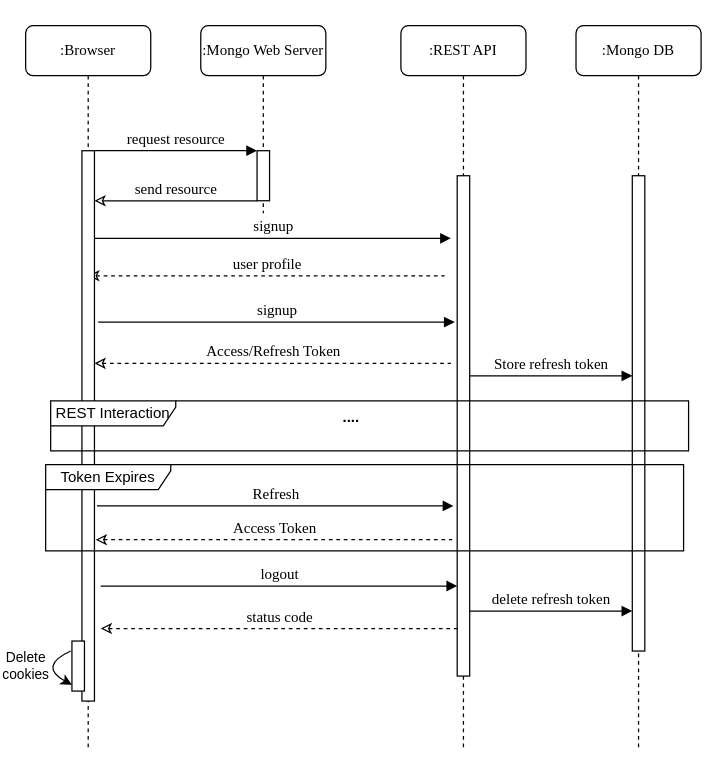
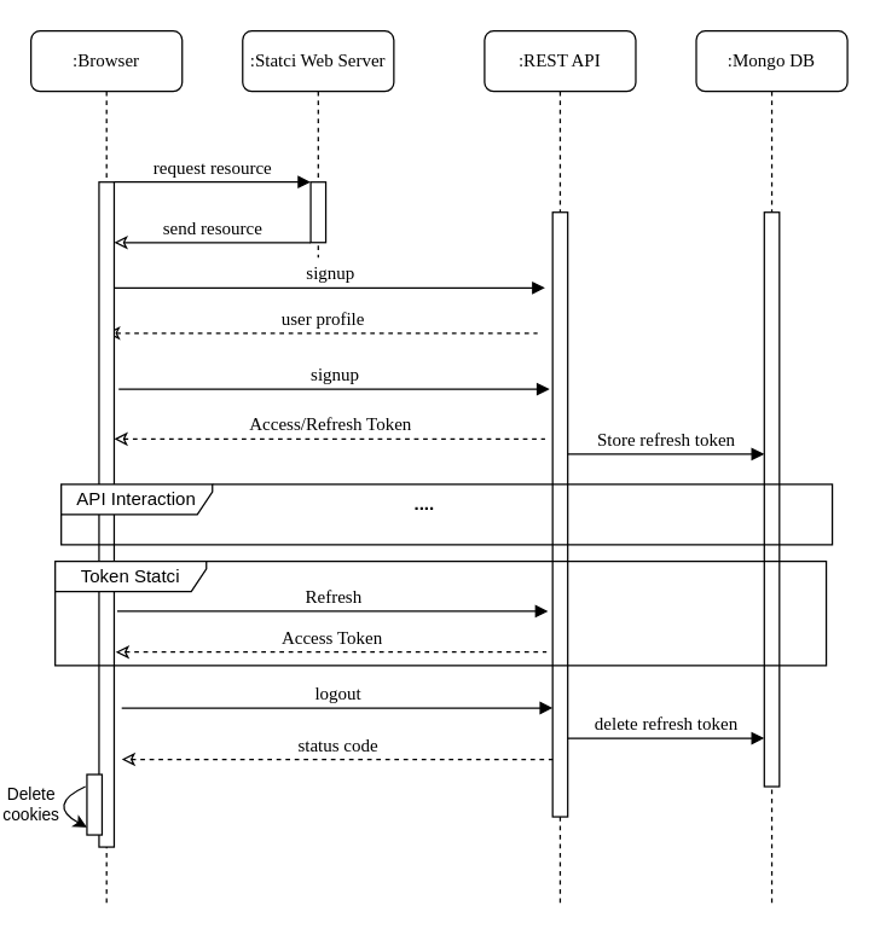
  <mxCell id="0" />
  <mxCell id="1" parent="0" />
- <mxCell id="2" value=":Mongo Web Server" style="shape=umlLifeline;perimeter=lifelinePerimeter;whiteSpace=wrap;html=1;container=1;collapsible=0;recursiveResize=0;outlineConnect=0;rounded=1;shadow=0;comic=0;labelBackgroundColor=none;strokeWidth=1;fontFamily=Verdana;fontSize=12;align=center;" parent="1" vertex="1"><mxGeometry x="160" y="20" width="100" height="150" as="geometry" /></mxCell>
+ <mxCell id="2" value=":Statci Web Server" style="shape=umlLifeline;perimeter=lifelinePerimeter;whiteSpace=wrap;html=1;container=1;collapsible=0;recursiveResize=0;outlineConnect=0;rounded=1;shadow=0;comic=0;labelBackgroundColor=none;strokeWidth=1;fontFamily=Verdana;fontSize=12;align=center;" parent="1" vertex="1"><mxGeometry x="160" y="20" width="100" height="150" as="geometry" /></mxCell>
  <mxCell id="3" value="" style="html=1;points=[];perimeter=orthogonalPerimeter;rounded=0;shadow=0;comic=0;labelBackgroundColor=none;strokeWidth=1;fontFamily=Verdana;fontSize=12;align=center;" parent="2" vertex="1"><mxGeometry x="45" y="100" width="10" height="40" as="geometry" /></mxCell>
  <mxCell id="4" value="send resource" style="html=1;verticalAlign=bottom;endArrow=none;entryX=0;entryY=0;labelBackgroundColor=none;fontFamily=Verdana;fontSize=12;edgeStyle=elbowEdgeStyle;elbow=vertical;startArrow=classic;startFill=0;" edge="1" parent="2"><mxGeometry relative="1" as="geometry"><mxPoint x="-85" y="140" as="sourcePoint" /><mxPoint x="45" y="140" as="targetPoint" /></mxGeometry></mxCell>
  <mxCell id="5" value="user profile" style="html=1;verticalAlign=bottom;endArrow=none;labelBackgroundColor=none;fontFamily=Verdana;fontSize=12;startArrow=classic;startFill=0;dashed=1;" edge="1" parent="2"><mxGeometry relative="1" as="geometry"><mxPoint x="-90" y="200" as="sourcePoint" /><mxPoint x="195" y="200" as="targetPoint" /></mxGeometry></mxCell>
  <mxCell id="6" value=":REST API" style="shape=umlLifeline;perimeter=lifelinePerimeter;whiteSpace=wrap;html=1;container=1;collapsible=0;recursiveResize=0;outlineConnect=0;rounded=1;shadow=0;comic=0;labelBackgroundColor=none;strokeWidth=1;fontFamily=Verdana;fontSize=12;align=center;" parent="1" vertex="1"><mxGeometry x="320" y="20" width="100" height="580" as="geometry" /></mxCell>
  <mxCell id="7" value="" style="html=1;points=[];perimeter=orthogonalPerimeter;rounded=0;shadow=0;comic=0;labelBackgroundColor=none;strokeWidth=1;fontFamily=Verdana;fontSize=12;align=center;" parent="6" vertex="1"><mxGeometry x="45" y="120" width="10" height="400" as="geometry" /></mxCell>
  <mxCell id="8" value=":Mongo DB" style="shape=umlLifeline;perimeter=lifelinePerimeter;whiteSpace=wrap;html=1;container=1;collapsible=0;recursiveResize=0;outlineConnect=0;rounded=1;shadow=0;comic=0;labelBackgroundColor=none;strokeWidth=1;fontFamily=Verdana;fontSize=12;align=center;" parent="1" vertex="1"><mxGeometry x="460" y="20" width="100" height="580" as="geometry" /></mxCell>
  <mxCell id="9" value="" style="html=1;points=[];perimeter=orthogonalPerimeter;rounded=0;shadow=0;comic=0;labelBackgroundColor=none;strokeWidth=1;fontFamily=Verdana;fontSize=12;align=center;" parent="8" vertex="1"><mxGeometry x="45" y="120" width="10" height="380" as="geometry" /></mxCell>
  <mxCell id="10" value="delete refresh token" style="html=1;verticalAlign=bottom;endArrow=block;entryX=0;entryY=0;labelBackgroundColor=none;fontFamily=Verdana;fontSize=12;edgeStyle=elbowEdgeStyle;elbow=vertical;" edge="1" parent="8"><mxGeometry relative="1" as="geometry"><mxPoint x="-85" y="468" as="sourcePoint" /><mxPoint x="45" y="468" as="targetPoint" /></mxGeometry></mxCell>
  <mxCell id="11" value=":Browser" style="shape=umlLifeline;perimeter=lifelinePerimeter;whiteSpace=wrap;html=1;container=1;collapsible=0;recursiveResize=0;outlineConnect=0;rounded=1;shadow=0;comic=0;labelBackgroundColor=none;strokeWidth=1;fontFamily=Verdana;fontSize=12;align=center;" parent="1" vertex="1"><mxGeometry x="20" y="20" width="100" height="580" as="geometry" /></mxCell>
  <mxCell id="12" value="" style="html=1;points=[];perimeter=orthogonalPerimeter;rounded=0;shadow=0;comic=0;labelBackgroundColor=none;strokeWidth=1;fontFamily=Verdana;fontSize=12;align=center;" parent="11" vertex="1"><mxGeometry x="45" y="100" width="10" height="440" as="geometry" /></mxCell>
  <mxCell id="13" value="Store refresh token" style="html=1;verticalAlign=bottom;endArrow=block;entryX=0;entryY=0;labelBackgroundColor=none;fontFamily=Verdana;fontSize=12;edgeStyle=elbowEdgeStyle;elbow=vertical;" parent="1" edge="1"><mxGeometry relative="1" as="geometry"><mxPoint x="375" y="300" as="sourcePoint" /><mxPoint x="505" y="300" as="targetPoint" /></mxGeometry></mxCell>
  <mxCell id="14" value="request resource" style="html=1;verticalAlign=bottom;endArrow=block;entryX=0;entryY=0;labelBackgroundColor=none;fontFamily=Verdana;fontSize=12;edgeStyle=elbowEdgeStyle;elbow=vertical;" parent="1" source="12" target="3" edge="1"><mxGeometry relative="1" as="geometry"><mxPoint x="140" y="130" as="sourcePoint" /></mxGeometry></mxCell>
  <mxCell id="15" value="" style="html=1;points=[];perimeter=orthogonalPerimeter;rounded=0;shadow=0;comic=0;labelBackgroundColor=none;strokeWidth=1;fontFamily=Verdana;fontSize=12;align=center;" parent="1" vertex="1"><mxGeometry x="57" y="512" width="10" height="40" as="geometry" /></mxCell>
  <mxCell id="16" value="signup" style="html=1;verticalAlign=bottom;endArrow=block;labelBackgroundColor=none;fontFamily=Verdana;fontSize=12;" parent="1" edge="1"><mxGeometry relative="1" as="geometry"><mxPoint x="75" y="190" as="sourcePoint" /><mxPoint x="360" y="190" as="targetPoint" /></mxGeometry></mxCell>
  <mxCell id="17" value="signup" style="html=1;verticalAlign=bottom;endArrow=block;labelBackgroundColor=none;fontFamily=Verdana;fontSize=12;" edge="1" parent="1"><mxGeometry relative="1" as="geometry"><mxPoint x="78" y="257" as="sourcePoint" /><mxPoint x="363" y="257" as="targetPoint" /></mxGeometry></mxCell>
  <mxCell id="18" value="Access/Refresh Token" style="html=1;verticalAlign=bottom;endArrow=none;labelBackgroundColor=none;fontFamily=Verdana;fontSize=12;startArrow=classic;startFill=0;dashed=1;" edge="1" parent="1"><mxGeometry relative="1" as="geometry"><mxPoint x="75" y="290" as="sourcePoint" /><mxPoint x="360" y="290" as="targetPoint" /></mxGeometry></mxCell>
  <mxCell id="19" value="logout" style="html=1;verticalAlign=bottom;endArrow=block;labelBackgroundColor=none;fontFamily=Verdana;fontSize=12;" edge="1" parent="1"><mxGeometry relative="1" as="geometry"><mxPoint x="80" y="468" as="sourcePoint" /><mxPoint x="365" y="468" as="targetPoint" /></mxGeometry></mxCell>
  <mxCell id="20" value="status code" style="html=1;verticalAlign=bottom;endArrow=none;labelBackgroundColor=none;fontFamily=Verdana;fontSize=12;startArrow=classic;startFill=0;dashed=1;" edge="1" parent="1"><mxGeometry relative="1" as="geometry"><mxPoint x="80" y="502" as="sourcePoint" /><mxPoint x="365" y="502" as="targetPoint" /></mxGeometry></mxCell>
  <mxCell id="21" value="Delete&lt;br&gt;cookies" style="endArrow=classic;html=1;rounded=0;exitX=-0.1;exitY=0.2;exitDx=0;exitDy=0;exitPerimeter=0;edgeStyle=orthogonalEdgeStyle;curved=1;entryX=0;entryY=0.875;entryDx=0;entryDy=0;entryPerimeter=0;" edge="1" parent="1" source="15" target="15"><mxGeometry x="-0.038" y="-10" width="50" height="50" relative="1" as="geometry"><mxPoint x="450" y="498" as="sourcePoint" /><mxPoint x="500" y="448" as="targetPoint" /><Array as="points"><mxPoint x="30" y="532" /></Array><mxPoint x="-5" y="-9" as="offset" /></mxGeometry></mxCell>
- <mxCell id="22" value="REST Interaction" style="shape=umlFrame;whiteSpace=wrap;html=1;pointerEvents=0;width=100;height=20;" vertex="1" parent="1"><mxGeometry x="40" y="320" width="510" height="40" as="geometry" /></mxCell>
+ <mxCell id="22" value="API Interaction" style="shape=umlFrame;whiteSpace=wrap;html=1;pointerEvents=0;width=100;height=20;" vertex="1" parent="1"><mxGeometry x="40" y="320" width="510" height="40" as="geometry" /></mxCell>
  <mxCell id="23" value="...." style="text;align=center;fontStyle=1;verticalAlign=middle;spacingLeft=3;spacingRight=3;strokeColor=none;rotatable=0;points=[[0,0.5],[1,0.5]];portConstraint=eastwest;html=1;" vertex="1" parent="1"><mxGeometry x="240" y="320" width="80" height="26" as="geometry" /></mxCell>
- <mxCell id="24" value="Token Expires" style="shape=umlFrame;whiteSpace=wrap;html=1;pointerEvents=0;width=100;height=20;" vertex="1" parent="1"><mxGeometry x="36" y="371" width="510" height="69" as="geometry" /></mxCell>
+ <mxCell id="24" value="Token Statci" style="shape=umlFrame;whiteSpace=wrap;html=1;pointerEvents=0;width=100;height=20;" vertex="1" parent="1"><mxGeometry x="36" y="371" width="510" height="69" as="geometry" /></mxCell>
  <mxCell id="25" value="Refresh" style="html=1;verticalAlign=bottom;endArrow=block;labelBackgroundColor=none;fontFamily=Verdana;fontSize=12;" edge="1" parent="1"><mxGeometry relative="1" as="geometry"><mxPoint x="77" y="404" as="sourcePoint" /><mxPoint x="362" y="404" as="targetPoint" /></mxGeometry></mxCell>
  <mxCell id="26" value="Access Token" style="html=1;verticalAlign=bottom;endArrow=none;labelBackgroundColor=none;fontFamily=Verdana;fontSize=12;startArrow=classic;startFill=0;dashed=1;" edge="1" parent="1"><mxGeometry relative="1" as="geometry"><mxPoint x="76" y="431" as="sourcePoint" /><mxPoint x="361" y="431" as="targetPoint" /></mxGeometry></mxCell>
